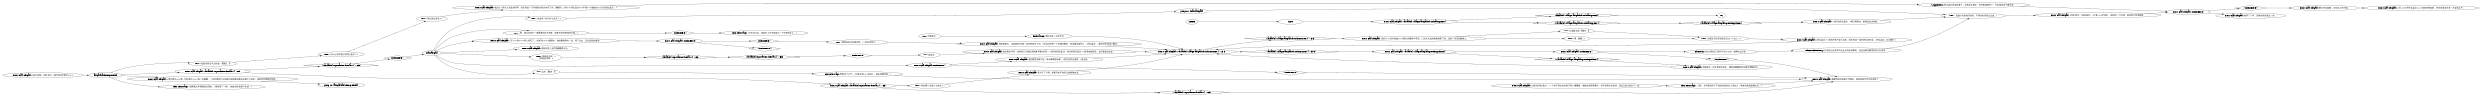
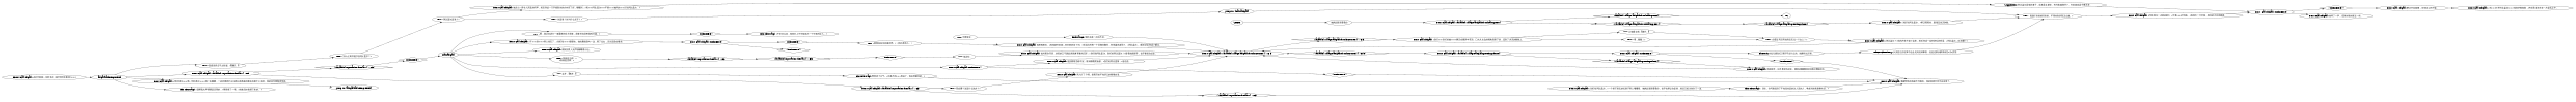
  digraph {
    rankdir=LR
    n1 [label=START]
-   n2 [label=input]
+   n2 [label="他眯起眼睛看着你"]
    n3 [label="Don't Call Abigail: Variable[\"village.abigail_drunk_alt_greet\"]"]
    n4 [label="Variable[\"village.abigail_drunk_alt_greet\"]" shape=diamond]
    n5 [label="!(Variable[\"village.abigail_drunk_alt_greet\"])" shape=diamond]
    n6 [label="Don't Call Abigail: IsKimHere()"]
    n7 [label="IsKimHere()" shape=diamond]
    n8 [label="!(IsKimHere())" shape=diamond]
    n9 [label="You: “跟我说说你的朋友吧。”（指向其他人。）"]
    n10 [label="Don't Call Abigail: 他怒视着你。“别他妈打给她，听到我的话了吗。”他说出的每一个词都在颤抖，变得越发虚弱了。“阿比盖尔，”最后话语变成了啜泣。"]
    n11 [label="You: 不要靠近。"]
    n12 [label="Endurance: 他听起来一点也不好。"]
    n13 [label="Don't Call Abigail: Variable[\"village.abigail_drunk_counter\"] >= 5"]
    n14 [label="Don't Call Abigail: 他对着你耳语，浓烈的口气闻起来就像有毒的沼泽：“别打给阿比盖尔。别打给阿比盖尔！”接着他摆摆手，似乎要把你赶走。"]
    n15 [label="Variable[\"village.abigail_drunk_counter\"] >= 5" shape=diamond]
    n16 [label="!(Variable[\"village.abigail_drunk_counter\"] >= 5)" shape=diamond]
    76
    n18 [label="Variable[\"village.abigail_greeting_done\"]" shape=diamond]
    n19 [label="Don't Call Abigail: “别打给阿比盖尔。”醉汉看着你，眼睛悲伤又肿胀。"]
    n20 [label="You: “喂，我正在进行一项重要的官方调查，我要求你回答我的问题。”"]
    n21 [label="IsKimHere()" shape=diamond]
    n22 [label="Kim Kitsuragi: “不管怎么说，他基本上不可能成为一个可靠的证人。”"]
    n23 [label="Don't Call Abigail: “阿比盖尔？”他的声音兴奋了起来，然后变成一连串胡乱的呓语。“阿比盖尔，你在哪？”"]
    n24 [label="Don't Call Abigail: “别打给她，你听见没。别打给阿比盖尔……”"]
    n25 [label=abigailhasbeengreeted]
    n26 [label="You: “我感觉有点不太舒服。”[离开。]"]
    n27 [label="Don't Call Abigail: “阿比盖尔……哦，阿比盖尔……”他一边嘟囔，一边试图把什么东西从那条脏的要命的裤子上拍掉。他的动作缓慢而笨拙。"]
    n28 [label="Kim Kitsuragi: “朝醉鬼大声嚷嚷是没用的，”警督插了一嘴。“他勉强才能撑下来的。”"]
    n29 [label="Don't Call Abigail: Variable[\"reputation.the_law\"] >=5"]
    n30 [label="Don't Call Abigail: 他发出一阵令人厌恶的哼声，然后举起一只手指朝你的方向挥了挥，嘟囔到：“呃……阿比盖尔……不要……他妈的……打给阿比盖尔。”"]
    n31 [label="Suggestion: 阿比盖尔是他的妻子，或者是女朋友。有可能她离开了。打给她也是于事无补。"]
    n32 [label="Don't Call Abigail: IsKimHere()"]
    n33 [label="You: 让他睡去吧。[离开。]"]
    n34 [label="You: “你最近有没有在附近见过一个女人？”"]
    n35 [label="Jump to: [abigailhasbeengreeted]"]
    n36 [label="You: “为什么我不能打给阿比盖尔？”"]
    n37 [label="!(Variable[\"reputation.the_law\"] >=5)" shape=diamond]
    n38 [label="Don't Call Abigail: Variable[\"reputation.the_law\"] >=3"]
    n39 [label="You: “我想打给谁就打给谁，不用你告诉我怎么做。”"]
    n40 [label="Don't Call Abigail: “阿比盖尔！”他咕哝到。“不要……打给她。”他伸出一只手指，朝你的方向挥舞着。"]
    n41 [label="!(IsKimHere())" shape=diamond]
    n42 [label="Don't Call Abigail: 他哼了一声，召唤你靠的更近一些。"]
    n43 [label="You: “你是谁？你叫什么名字？”"]
    n44 [label="Jump to: [mainabigail]"]
    n45 [label="Don't Call Abigail: “别打……别打给她……”醉汉在睡梦中呓语。口水从左边的嘴角滴落下来，流到了夹克的翻领上。"]
    n46 [label="Don't Call Abigail: Variable[\"village.abigail_greeting_done\"]"]
    n47 [label="You: “喂，醒醒！”"]
    n48 [label="!(Variable[\"village.abigail_greeting_done\"])" shape=diamond]
    n49 [label="Don't Call Abigail: IsKimHere()"]
    n50 [label="Electrochemistry: 从没想过你这辈子还会见到这种事情，但是这家伙醉得有些*太*厉害。"]
    n51 [label="You: “阿比盖尔是谁？”"]
    n52 [label="Don't Call Abigail: 醉汉开始咳嗽，非常恶心的干咳。"]
    n53 [label="Don't Call Abigail: “别……打开阿比盖尔……”他轻声抱怨着，声音逐渐消失在一片虚无之中。"]
    n54 [label="Don't Call Abigail: 男人打了个嗝，接着开始不知所云的喃喃自语。"]
    n55 [label="You: 走开。[离开。]"]
    n56 [label="Kim Kitsuragi: 警督叹了口气。“你真不用……再说了，他会理解你的。”"]
    n57 [label="Don't Call Abigail: 唤醒恍惚的他是不可能的。他的思绪已经不在这里了。"]
    n58 [label="Don't Call Abigail: “别打给阿比盖尔，”一个胡子凌乱的红鼻子男人嘟囔着。他眯起眼睛看着你，似乎在辨认你是谁，然后又把头转到了一边。"]
    n59 [label="Kim Kitsuragi: “没错，你可能找到了不知道你是执法人员的人，考虑到他有多醉的话。”"]
    n60 [label="Don't Call Abigail: 他摆摆手，似乎要把你赶走，嘴里还嘟囔着某些难以理解的话。"]
    n61 [label="You: 靠近些。"]
    n62 [label=mainabigail]
    n63 [label="Don't Call Abigail: 假寐的男人无声地嘟囔着什么。"]
    n64 [label="Don't Call Abigail: IsKimHere()"]
    n65 [label="You: “我就是法律。”\n“我就是法律。”"]
    n66 [label="Don't Call Abigail: “不……别……”男人结巴了，“别打给……”慢慢地，他的脑袋歪向一边，晕了过去，舌头还悬在嘴里。"]
    n67 [label="!(IsKimHere())" shape=diamond]
    n68 [label="Don't Call Abigail: 他的眼睛游移不定，眼神朦胧而涣散。“别打给阿比盖斯，”他说道。"]
    n69 [label="Variable[\"reputation.the_law\"] >=3" shape=diamond]
    n70 [label="IsKimHere()" shape=diamond]
    n71 [label="!(IsKimHere())" shape=diamond]
    n72 [label="Rhetoric: 你从这家伙口里问不出什么的。他醉得太厉害。"]
    n73 [label="IsKimHere()" shape=diamond]
    n74 [label="Variable[\"reputation.the_law\"] >=5" shape=diamond]
    n75 [label="!(Variable[\"reputation.the_law\"] >=3)" shape=diamond]
    n76 [label="You: “我在哪？这是什么地方？”"]
    n1 -> n2
    n2 -> n3
    n3 -> n4
    n3 -> n5
    n4 -> 76
    n5 -> n18
    n6 -> n7
    n6 -> n8
    n7 -> n9
    n9 -> n10
    n10 -> n13
    n11 -> n12
    n12 -> n13
    n13 -> n15
    n13 -> n16
    n14 -> n13
    n15 -> n45
    n16 -> n46
    n18 -> n19
    n19 -> n39
    n20 -> n21
    n21 -> n22
    n23 -> n13
    n24 -> n25
    n25 -> n26
    n25 -> n27
    n25 -> n28
    n25 -> n29
    n26 -> n36
    n27 -> n35
    n29 -> n37
    n29 -> n38
    n30 -> n31
    n31 -> n32
    n32 -> n41
    n32 -> n42
    n33 -> n34
    n34 -> n23
    n36 -> n51
    n37 -> n73
    n38 -> n75
    n38 -> n76
    n39 -> n40
    n40 -> n32
    n41 -> n52
    n43 -> n44
    n44 -> n39
    n45 -> n33
    n45 -> n47
    n46 -> n48
    n46 -> n49
    n47 -> n34
    n48 -> n60
    n49 -> n71
    n49 -> n72
    n50 -> n39
    n51 -> n30
    n52 -> n53
    n54 -> n13
    n55 -> n56
    n56 -> n57
    n58 -> n59
    n59 -> n57
    n60 -> n13
    n61 -> n14
    n62 -> n20
-   n62 -> n43
+   n51 -> n43
    n62 -> n55
    n62 -> n63
    n62 -> n64
    n62 -> n65
    n62 -> n66
    n64 -> n67
    n64 -> n68
    n65 -> n69
    n66 -> n6
    n67 -> n57
    n68 -> n13
    n69 -> n74
    n70 -> n61
    n71 -> n57
    n72 -> n50
    n73 -> n62
    n74 -> n70
    n75 -> n57
    n76 -> n54
  }
